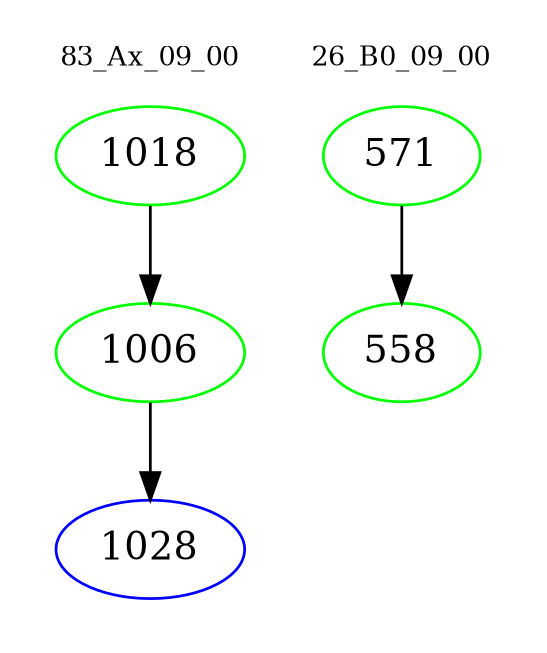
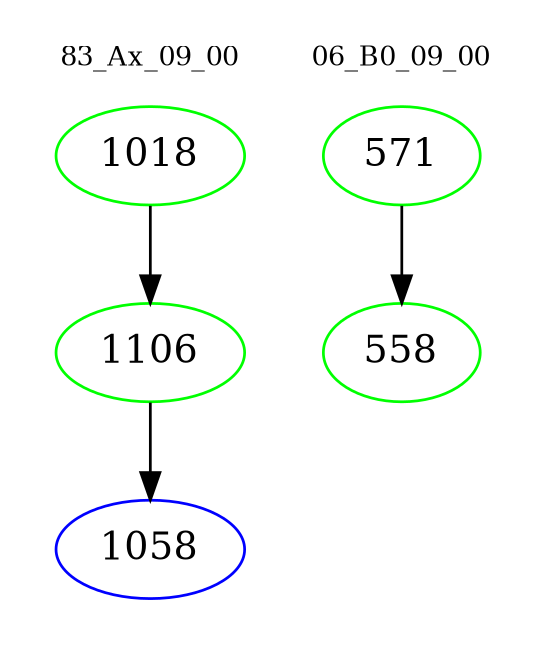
  digraph {
    node [color=green]
    edge [color=black]
    n1 [label=1018]
-   n2 [label=1006]
-   n3 [color=blue label=1028]
+   n2 [label=1106]
+   n3 [color=blue label=1058]
    n4 [label=571]
    n5 [label=558]
    subgraph cluster_1 {
      color=white
      fontsize=10
      label="83_Ax_09_00"
      n1
      n2
      n3
    }
    subgraph cluster_2 {
      color=white
      fontsize=10
-     label="26_B0_09_00"
+     label="06_B0_09_00"
      n4
      n5
    }
    n1 -> n2
    n2 -> n3
    n4 -> n5
  }
